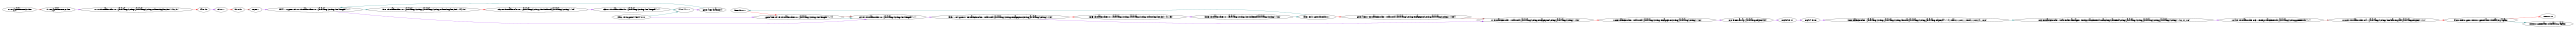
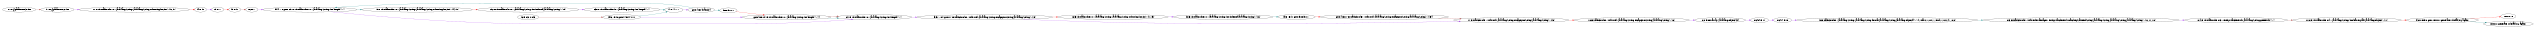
  digraph {
    rankdir=LR
    edge [color=purple]
    n1 [label="i0 := @parameter3: int"]
    "i1 := @parameter2: int"
    "r1 = virtualinvoke r0.<java.lang.String: java.lang.String substring(int,int)>(i0, i1)"
    "i4 = i0"
    "r5 = \"\""
    "i5 = i1"
    "r6 = \"\""
    "if i4 < 0 goto $i7 = virtualinvoke r0.<java.lang.String: int length()>()"
    "r5 = virtualinvoke r0.<java.lang.String: java.lang.String substring(int,int)>(i4, i0)"
    "$i7 = virtualinvoke r0.<java.lang.String: int length()>()"
    "$i2 = virtualinvoke r0.<java.lang.String: int indexOf(java.lang.String)>(r5)"
    "if i5 > $i7 goto r7 = staticinvoke <utils.Util: java.lang.String escapeJsonString(java.lang.String)>(r5)"
    "$i3 = virtualinvoke r5.<java.lang.String: int length()>()"
    "i4 = i4 + -1"
+   "i6 = $i2 + $i3"
    "if i6 != i0 goto i4 = i4 + -1"
    "goto [?= $i7 = virtualinvoke r0.<java.lang.String: int length()>()]"
    "goto [?= (branch)]"
    "r6 = virtualinvoke r0.<java.lang.String: java.lang.String substring(int,int)>(i1, i5)"
    "r7 = staticinvoke <utils.Util: java.lang.String escapeJsonString(java.lang.String)>(r5)"
    "i8 = virtualinvoke r0.<java.lang.String: int indexOf(java.lang.String)>(r6)"
    "r8 = staticinvoke <utils.Util: java.lang.String escapeJsonString(java.lang.String)>(r6)"
    "if i8 != i1 goto i5 = i5 + 1"
    "goto [?= r7 = staticinvoke <utils.Util: java.lang.String escapeJsonString(java.lang.String)>(r5)]"
    "i5 = i5 + 1"
    "$r2 = newarray (java.lang.Object)[2]"
    "$r2[0] = r7"
    "$r2[1] = r8"
    "r9 = staticinvoke <java.lang.String: java.lang.String format(java.lang.String,java.lang.Object[])>(\"{\\\"start\\\":\\\"%s\\\",\\\"end\\\":\\\"%s\\\"}\", $r2)"
    "$r3 = staticinvoke <utils.RuleMannager: entity.MatchResult matchByStartEndString(java.lang.String,java.lang.String,java.lang.String)>(r0, r7, r8)"
    "$r4 = virtualinvoke $r3.<entity.MatchResult: java.lang.String getResult()>()"
    "$z0 = virtualinvoke $r4.<java.lang.String: boolean equals(java.lang.Object)>(r1)"
    "if $z0 == 0 goto return \"generate rule fail,try again\""
    n34 [label="return r8"]
    "return \"generate rule fail,try again\""
    n1 -> "i1 := @parameter2: int" [color=brown]
    "i1 := @parameter2: int" -> "r1 = virtualinvoke r0.<java.lang.String: java.lang.String substring(int,int)>(i0, i1)"
    "r1 = virtualinvoke r0.<java.lang.String: java.lang.String substring(int,int)>(i0, i1)" -> "i4 = i0" [color=red]
    "i4 = i0" -> "r5 = \"\""
    "r5 = \"\"" -> "i5 = i1" [color=red]
    "i5 = i1" -> "r6 = \"\"" [color=brown]
    "r6 = \"\"" -> "if i4 < 0 goto $i7 = virtualinvoke r0.<java.lang.String: int length()>()"
    "if i4 < 0 goto $i7 = virtualinvoke r0.<java.lang.String: int length()>()" -> "r5 = virtualinvoke r0.<java.lang.String: java.lang.String substring(int,int)>(i4, i0)" [color=teal]
    "if i4 < 0 goto $i7 = virtualinvoke r0.<java.lang.String: int length()>()" -> "$i7 = virtualinvoke r0.<java.lang.String: int length()>()"
    "r5 = virtualinvoke r0.<java.lang.String: java.lang.String substring(int,int)>(i4, i0)" -> "$i2 = virtualinvoke r0.<java.lang.String: int indexOf(java.lang.String)>(r5)" [color=red]
    "$i7 = virtualinvoke r0.<java.lang.String: int length()>()" -> "if i5 > $i7 goto r7 = staticinvoke <utils.Util: java.lang.String escapeJsonString(java.lang.String)>(r5)"
    "$i2 = virtualinvoke r0.<java.lang.String: int indexOf(java.lang.String)>(r5)" -> "$i3 = virtualinvoke r5.<java.lang.String: int length()>()"
    "if i5 > $i7 goto r7 = staticinvoke <utils.Util: java.lang.String escapeJsonString(java.lang.String)>(r5)" -> "r6 = virtualinvoke r0.<java.lang.String: java.lang.String substring(int,int)>(i1, i5)" [color=red]
    "if i5 > $i7 goto r7 = staticinvoke <utils.Util: java.lang.String escapeJsonString(java.lang.String)>(r5)" -> "r7 = staticinvoke <utils.Util: java.lang.String escapeJsonString(java.lang.String)>(r5)"
    "$i3 = virtualinvoke r5.<java.lang.String: int length()>()" -> "i4 = i4 + -1" [color=teal]
    "i4 = i4 + -1" -> "goto [?= (branch)]"
+   "i6 = $i2 + $i3" -> "if i6 != i0 goto i4 = i4 + -1" [color=brown]
    "if i6 != i0 goto i4 = i4 + -1" -> "i4 = i4 + -1" [color=teal]
    "if i6 != i0 goto i4 = i4 + -1" -> "goto [?= $i7 = virtualinvoke r0.<java.lang.String: int length()>()]"
    "goto [?= $i7 = virtualinvoke r0.<java.lang.String: int length()>()]" -> "$i7 = virtualinvoke r0.<java.lang.String: int length()>()" [color=teal]
    "goto [?= $i7 = virtualinvoke r0.<java.lang.String: int length()>()]" -> "$i7 = virtualinvoke r0.<java.lang.String: int length()>()" [color=brown]
    "goto [?= (branch)]" -> "if i4 < 0 goto $i7 = virtualinvoke r0.<java.lang.String: int length()>()" [color=teal]
    "r6 = virtualinvoke r0.<java.lang.String: java.lang.String substring(int,int)>(i1, i5)" -> "i8 = virtualinvoke r0.<java.lang.String: int indexOf(java.lang.String)>(r6)"
    "r7 = staticinvoke <utils.Util: java.lang.String escapeJsonString(java.lang.String)>(r5)" -> "r8 = staticinvoke <utils.Util: java.lang.String escapeJsonString(java.lang.String)>(r6)" [color=red]
    "i8 = virtualinvoke r0.<java.lang.String: int indexOf(java.lang.String)>(r6)" -> "if i8 != i1 goto i5 = i5 + 1" [color=teal]
    "r8 = staticinvoke <utils.Util: java.lang.String escapeJsonString(java.lang.String)>(r6)" -> "$r2 = newarray (java.lang.Object)[2]"
    "if i8 != i1 goto i5 = i5 + 1" -> "goto [?= r7 = staticinvoke <utils.Util: java.lang.String escapeJsonString(java.lang.String)>(r5)]" [color=red]
-   "if i8 != i1 goto i5 = i5 + 1" -> "i5 = i5 + 1" [color=teal]
+   "goto [?= (branch)]" -> "i5 = i5 + 1" [color=teal]
    "goto [?= r7 = staticinvoke <utils.Util: java.lang.String escapeJsonString(java.lang.String)>(r5)]" -> "r7 = staticinvoke <utils.Util: java.lang.String escapeJsonString(java.lang.String)>(r5)" [color=brown]
    "i5 = i5 + 1" -> "goto [?= $i7 = virtualinvoke r0.<java.lang.String: int length()>()]" [color=red]
    "$r2 = newarray (java.lang.Object)[2]" -> "$r2[0] = r7"
    "$r2[0] = r7" -> "$r2[1] = r8"
    "$r2[1] = r8" -> "r9 = staticinvoke <java.lang.String: java.lang.String format(java.lang.String,java.lang.Object[])>(\"{\\\"start\\\":\\\"%s\\\",\\\"end\\\":\\\"%s\\\"}\", $r2)"
    "r9 = staticinvoke <java.lang.String: java.lang.String format(java.lang.String,java.lang.Object[])>(\"{\\\"start\\\":\\\"%s\\\",\\\"end\\\":\\\"%s\\\"}\", $r2)" -> "$r3 = staticinvoke <utils.RuleMannager: entity.MatchResult matchByStartEndString(java.lang.String,java.lang.String,java.lang.String)>(r0, r7, r8)" [color=teal]
    "$r3 = staticinvoke <utils.RuleMannager: entity.MatchResult matchByStartEndString(java.lang.String,java.lang.String,java.lang.String)>(r0, r7, r8)" -> "$r4 = virtualinvoke $r3.<entity.MatchResult: java.lang.String getResult()>()"
    "$r4 = virtualinvoke $r3.<entity.MatchResult: java.lang.String getResult()>()" -> "$z0 = virtualinvoke $r4.<java.lang.String: boolean equals(java.lang.Object)>(r1)" [color=brown]
    "$z0 = virtualinvoke $r4.<java.lang.String: boolean equals(java.lang.Object)>(r1)" -> "if $z0 == 0 goto return \"generate rule fail,try again\"" [color=red]
    "if $z0 == 0 goto return \"generate rule fail,try again\"" -> n34 [color=red]
    "if $z0 == 0 goto return \"generate rule fail,try again\"" -> "return \"generate rule fail,try again\"" [color=teal]
  }
